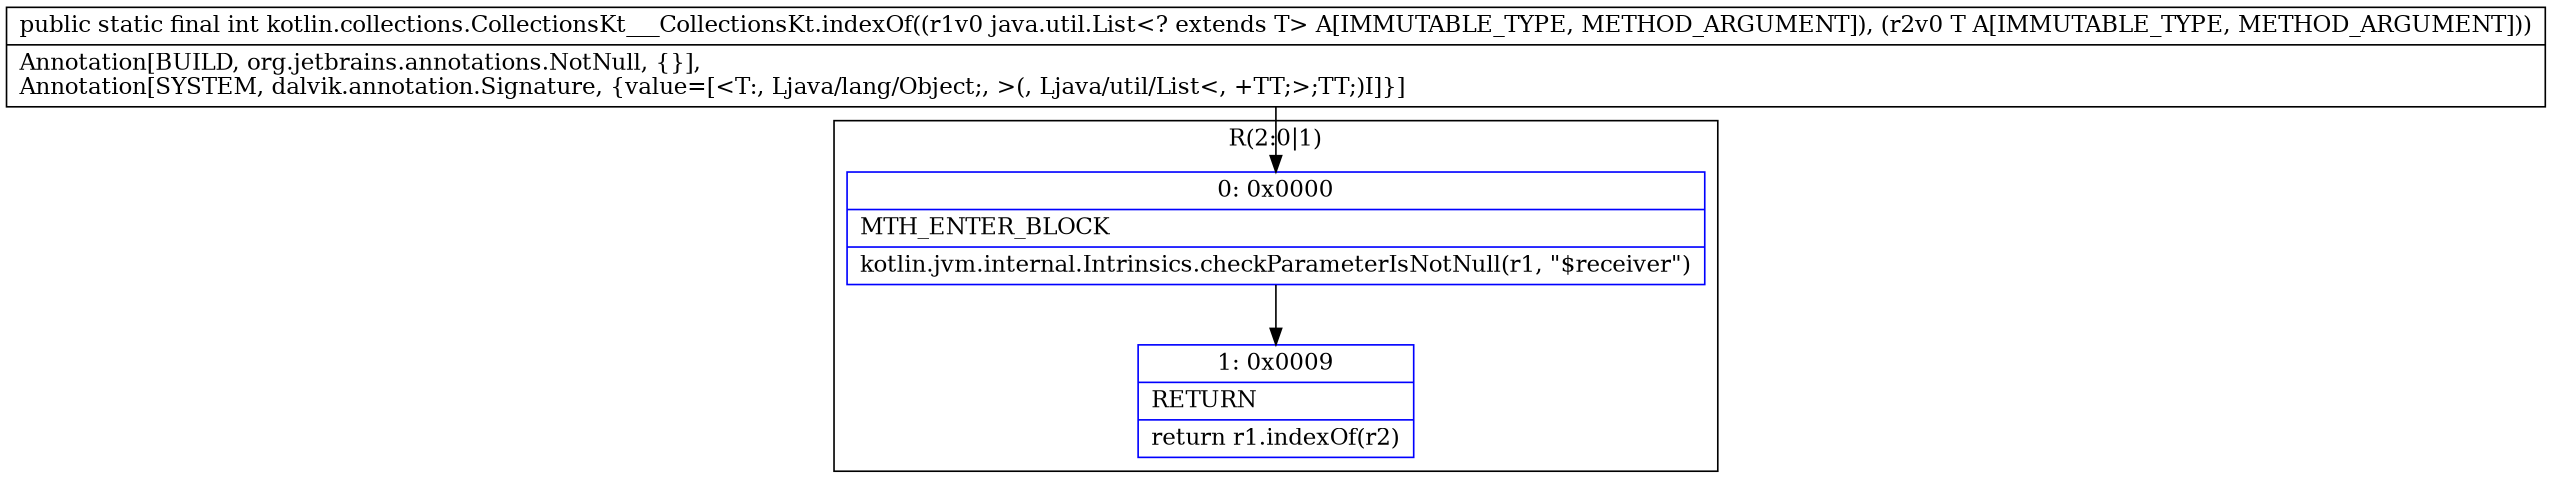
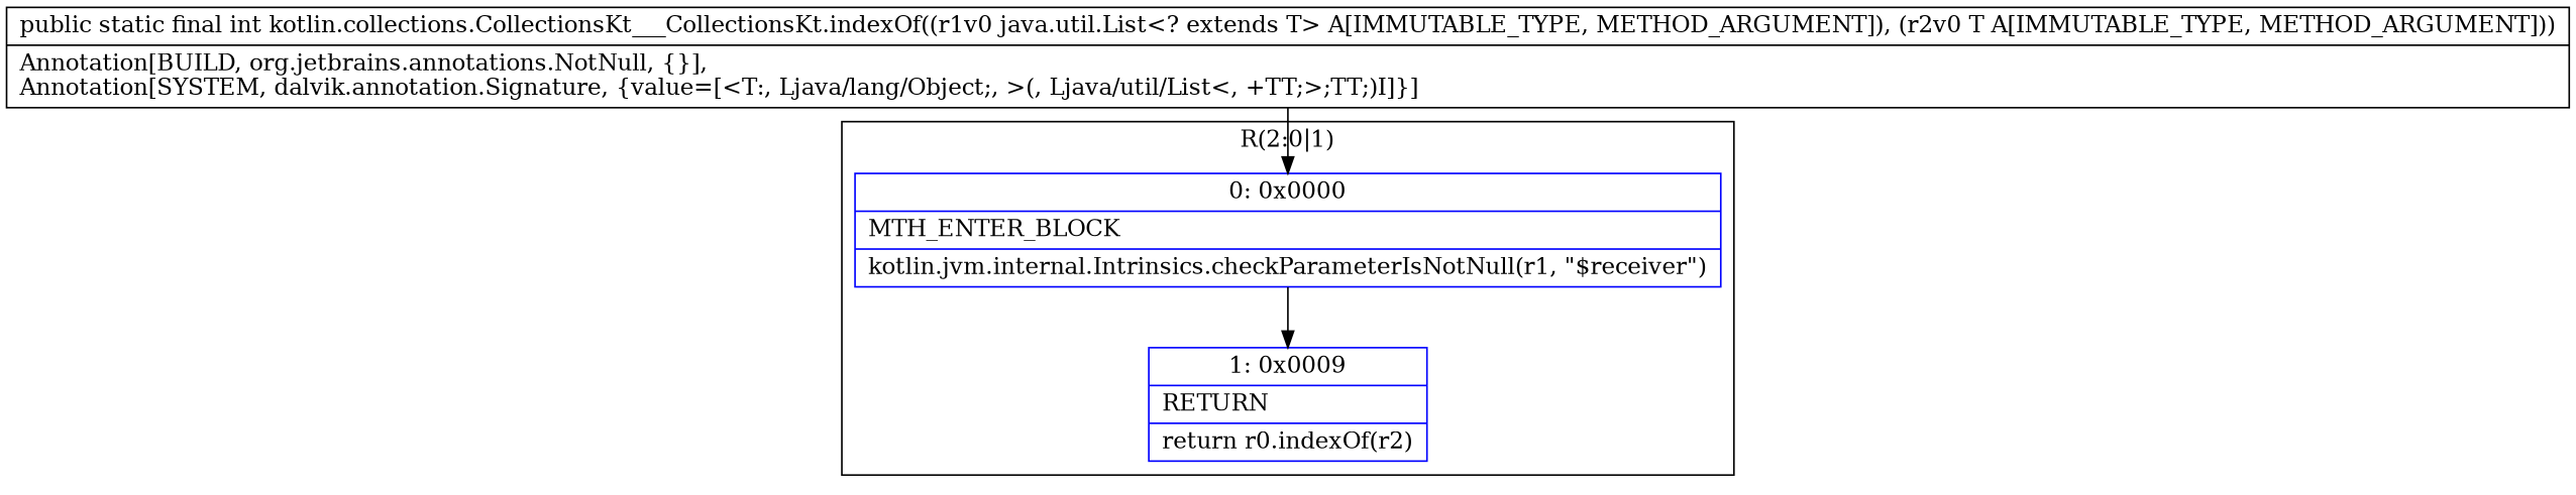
  digraph {
    node [color=blue shape=record]
    n1 [label="{0\:\ 0x0000|MTH_ENTER_BLOCK\l|kotlin.jvm.internal.Intrinsics.checkParameterIsNotNull(r1, \"$receiver\")\l}"]
-   n2 [label="{1\:\ 0x0009|RETURN\l|return r1.indexOf(r2)\l}"]
+   n2 [label="{1\:\ 0x0009|RETURN\l|return r0.indexOf(r2)\l}"]
    n3 [label="{public static final int kotlin.collections.CollectionsKt___CollectionsKt.indexOf((r1v0 java.util.List\<? extends T\> A[IMMUTABLE_TYPE, METHOD_ARGUMENT]), (r2v0 T A[IMMUTABLE_TYPE, METHOD_ARGUMENT]))  | Annotation[BUILD, org.jetbrains.annotations.NotNull, \{\}], \lAnnotation[SYSTEM, dalvik.annotation.Signature, \{value=[\<T:, Ljava\/lang\/Object;, \>(, Ljava\/util\/List\<, +TT;\>;TT;)I]\}]\l}" color=""]
    subgraph cluster_1 {
      label="R(2:0|1)"
      n1
      n2
    }
    n1 -> n2
    n3 -> n1
  }
